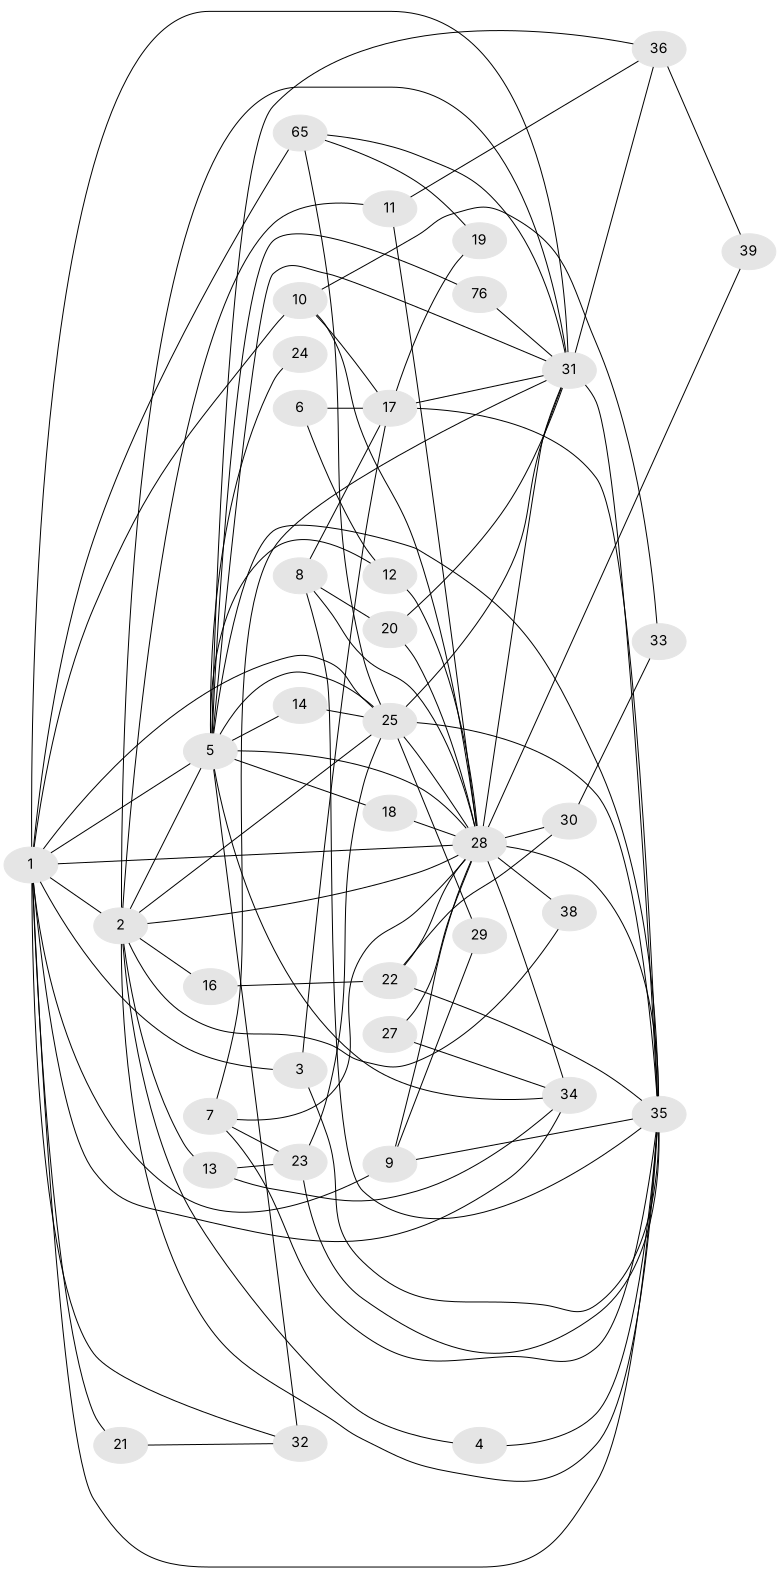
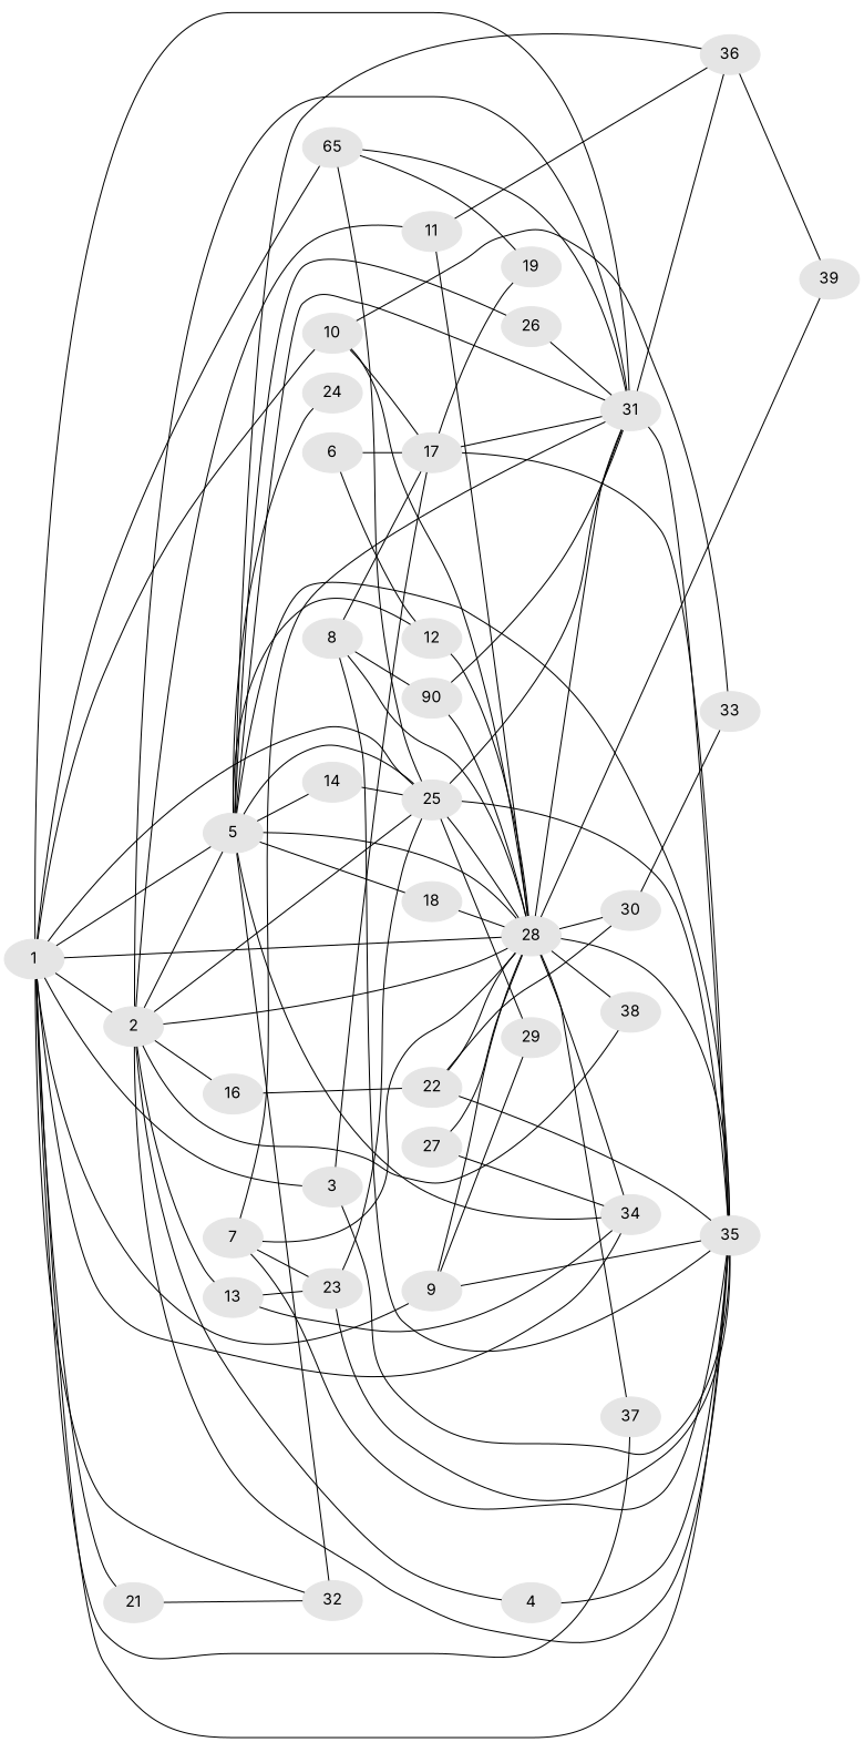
  graph {
    fontname=Inter
    rankdir=LR
    node [color=gray90 fontname=Inter style=filled]
    edge [fontname=Inter weight=1.0]
    1
    2
    3
    5
    9
    10
    n7 [label=65]
    21
    25
    28
    31
    32
    34
    35
+   37
    4
    11
    13
    16
    38
    17
    12
    14
    18
    24
-   26 [label=76]
+   26
    36
    29
    33
    19
    30
    39
    23
    22
    6
    7
    8
-   20
+   20 [label=90]
    27
    1 -- 2 [weight=2.0]
    1 -- 3
    1 -- 5 [weight=2.0]
    1 -- 9
    1 -- 10
    1 -- n7
    1 -- 21
    1 -- 25 [weight=2.0]
    1 -- 28 [weight=6.0]
    1 -- 31 [weight=3.0]
    1 -- 32
    1 -- 34
    1 -- 35 [weight=2.0]
+   1 -- 37 [weight=2.0]
    2 -- 5 [weight=2.0]
    2 -- 25 [weight=2.0]
    2 -- 28 [weight=3.0]
    2 -- 31
    2 -- 35
    2 -- 4
    2 -- 11
    2 -- 13
    2 -- 16
    2 -- 38
    3 -- 35
    3 -- 17
    5 -- 25
    5 -- 28 [weight=4.0]
    5 -- 31
    5 -- 32
    5 -- 34
    5 -- 35
    5 -- 12
    5 -- 14
    5 -- 18
    5 -- 24
    5 -- 26
    5 -- 36
    9 -- 28
    9 -- 35
    9 -- 29
    10 -- 28
    10 -- 17
    10 -- 33
    n7 -- 25
    n7 -- 31
    n7 -- 19
    21 -- 32
    25 -- 28 [weight=4.0]
    25 -- 31
    25 -- 35 [weight=2.0]
    25 -- 29 [weight=2.0]
    28 -- 31 [weight=4.0]
    28 -- 34
    28 -- 35 [weight=3.0]
+   28 -- 37
    28 -- 38 [weight=3.0]
    28 -- 30 [weight=2.0]
    28 -- 39
    31 -- 35 [weight=2.0]
    31 -- 36
    4 -- 35
    11 -- 28
    11 -- 36 [weight=2.0]
    13 -- 34
    13 -- 23
    16 -- 22
    17 -- 31
    17 -- 35
    17 -- 19
    12 -- 28
    14 -- 25
    18 -- 28 [weight=2.0]
    26 -- 31
    36 -- 39
    30 -- 33
    23 -- 25
    23 -- 35
    22 -- 28 [weight=3.0]
    22 -- 35
    22 -- 30
    6 -- 17
    6 -- 12
    7 -- 28
    7 -- 31
    7 -- 35 [weight=2.0]
    7 -- 23
    8 -- 28
    8 -- 35
    8 -- 17
    8 -- 20
    20 -- 28
    20 -- 31
    27 -- 28 [weight=2.0]
    27 -- 34
  }
